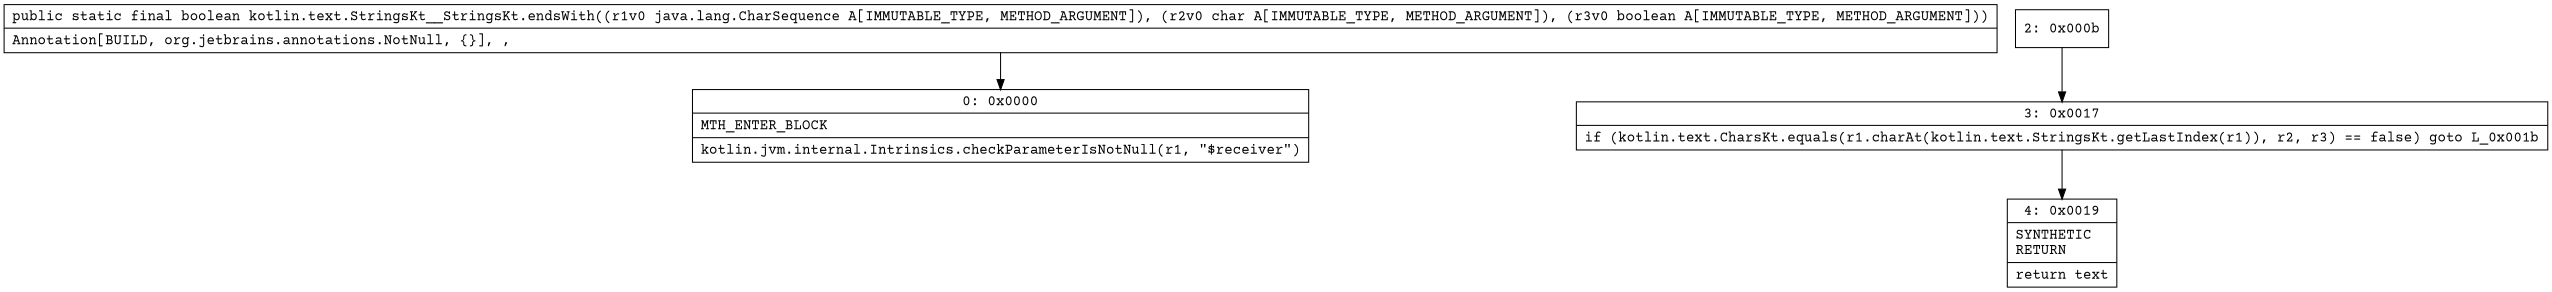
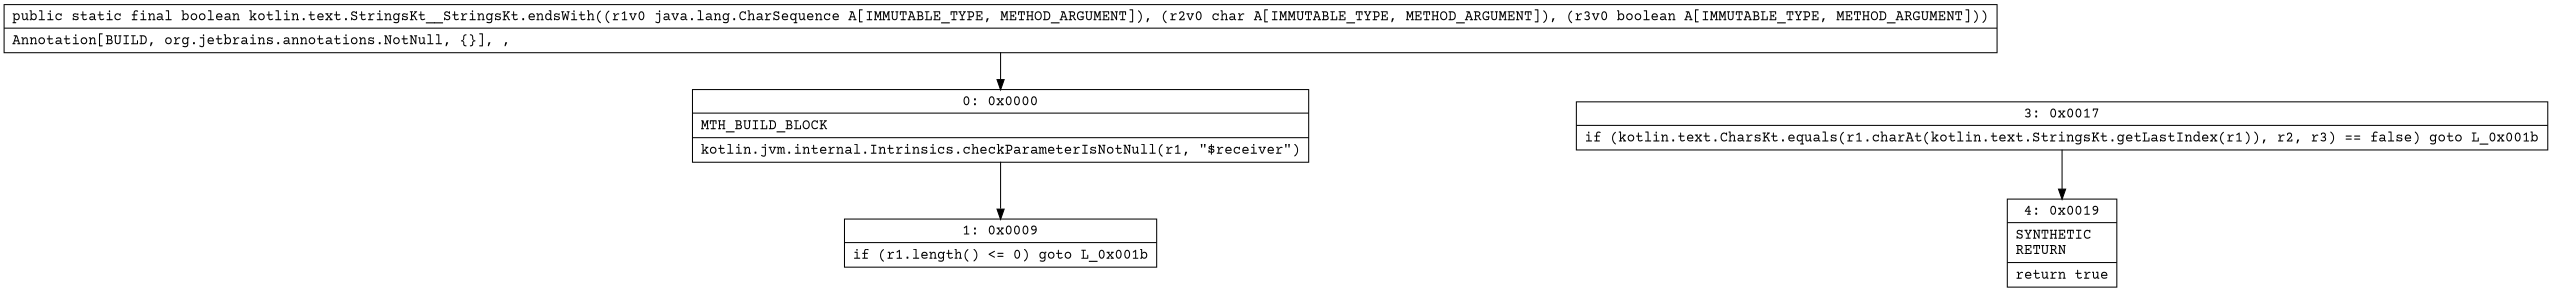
  digraph {
    fontname="Courier Prime"
    node [fontname="Courier Prime" shape=record]
    edge [fontname="Courier Prime"]
-   n1 [label="{0\:\ 0x0000|MTH_ENTER_BLOCK\l|kotlin.jvm.internal.Intrinsics.checkParameterIsNotNull(r1, \"$receiver\")\l}"]
-   n3 [label="{2\:\ 0x000b}"]
+   n1 [label="{0\:\ 0x0000|MTH_BUILD_BLOCK\l|kotlin.jvm.internal.Intrinsics.checkParameterIsNotNull(r1, \"$receiver\")\l}"]
+   n2 [label="{1\:\ 0x0009|if (r1.length() \<= 0) goto L_0x001b\l}"]
    n4 [label="{3\:\ 0x0017|if (kotlin.text.CharsKt.equals(r1.charAt(kotlin.text.StringsKt.getLastIndex(r1)), r2, r3) == false) goto L_0x001b\l}"]
-   n5 [label="{4\:\ 0x0019|SYNTHETIC\lRETURN\l|return text\l}"]
+   n5 [label="{4\:\ 0x0019|SYNTHETIC\lRETURN\l|return true\l}"]
    n6 [label="{public static final boolean kotlin.text.StringsKt__StringsKt.endsWith((r1v0 java.lang.CharSequence A[IMMUTABLE_TYPE, METHOD_ARGUMENT]), (r2v0 char A[IMMUTABLE_TYPE, METHOD_ARGUMENT]), (r3v0 boolean A[IMMUTABLE_TYPE, METHOD_ARGUMENT]))  | Annotation[BUILD, org.jetbrains.annotations.NotNull, \{\}], , \l}"]
-   n3 -> n4
+   n1 -> n2
    n4 -> n5 [style=solid]
    n6 -> n1
  }
